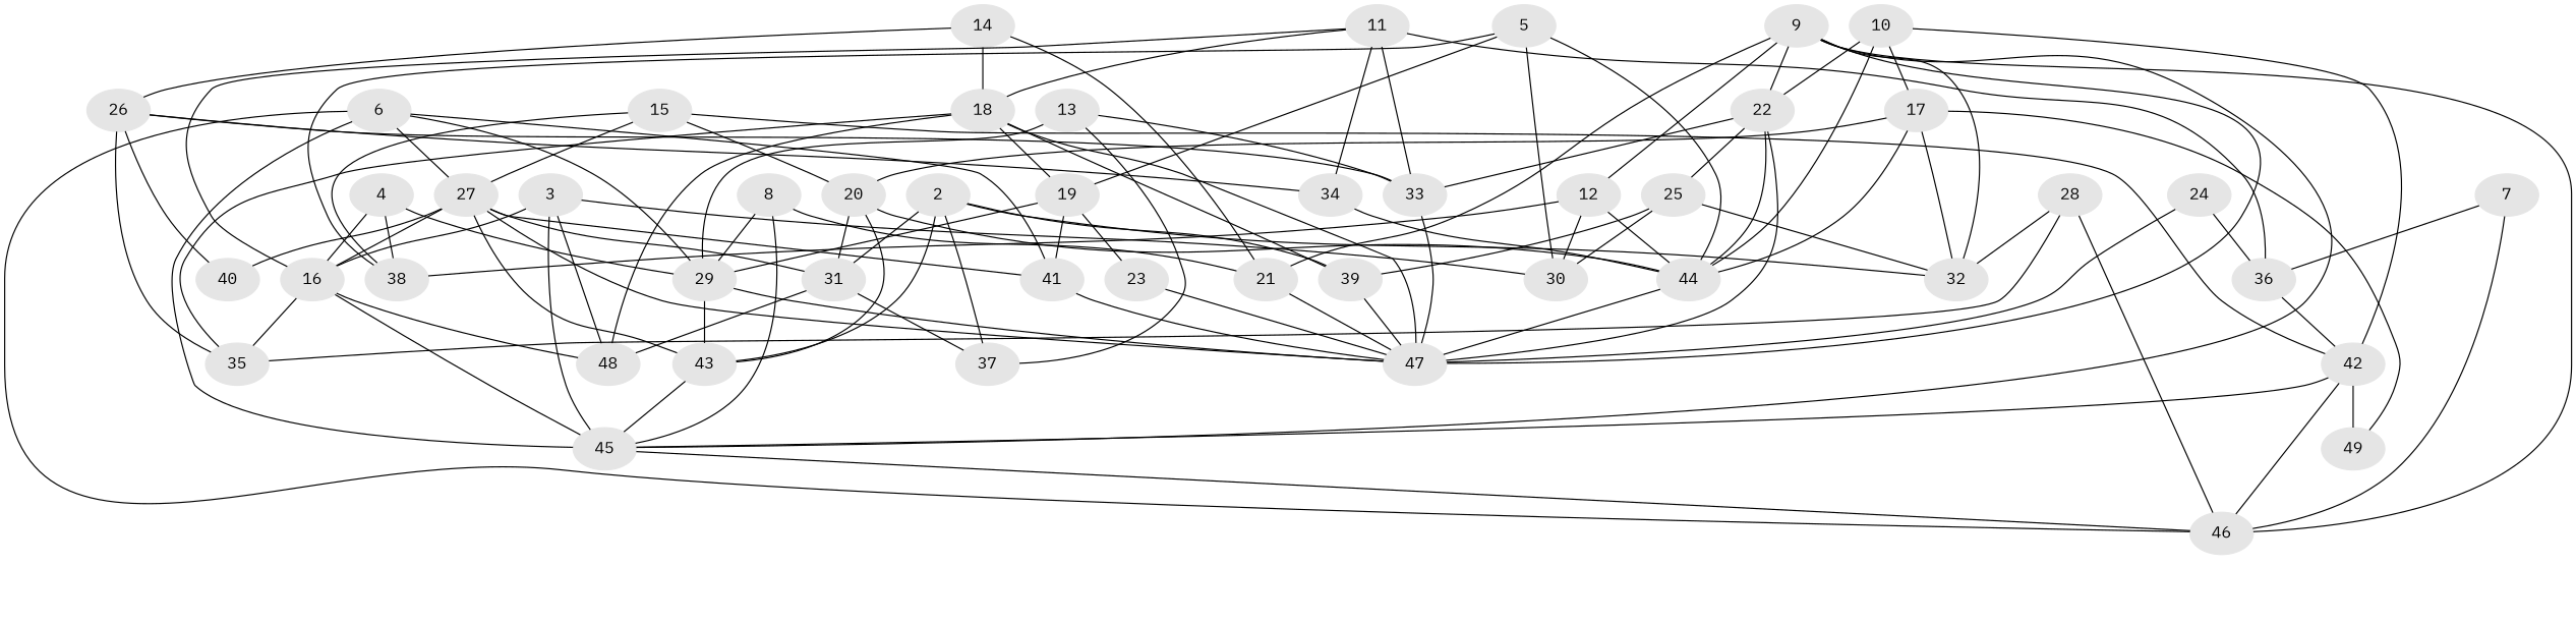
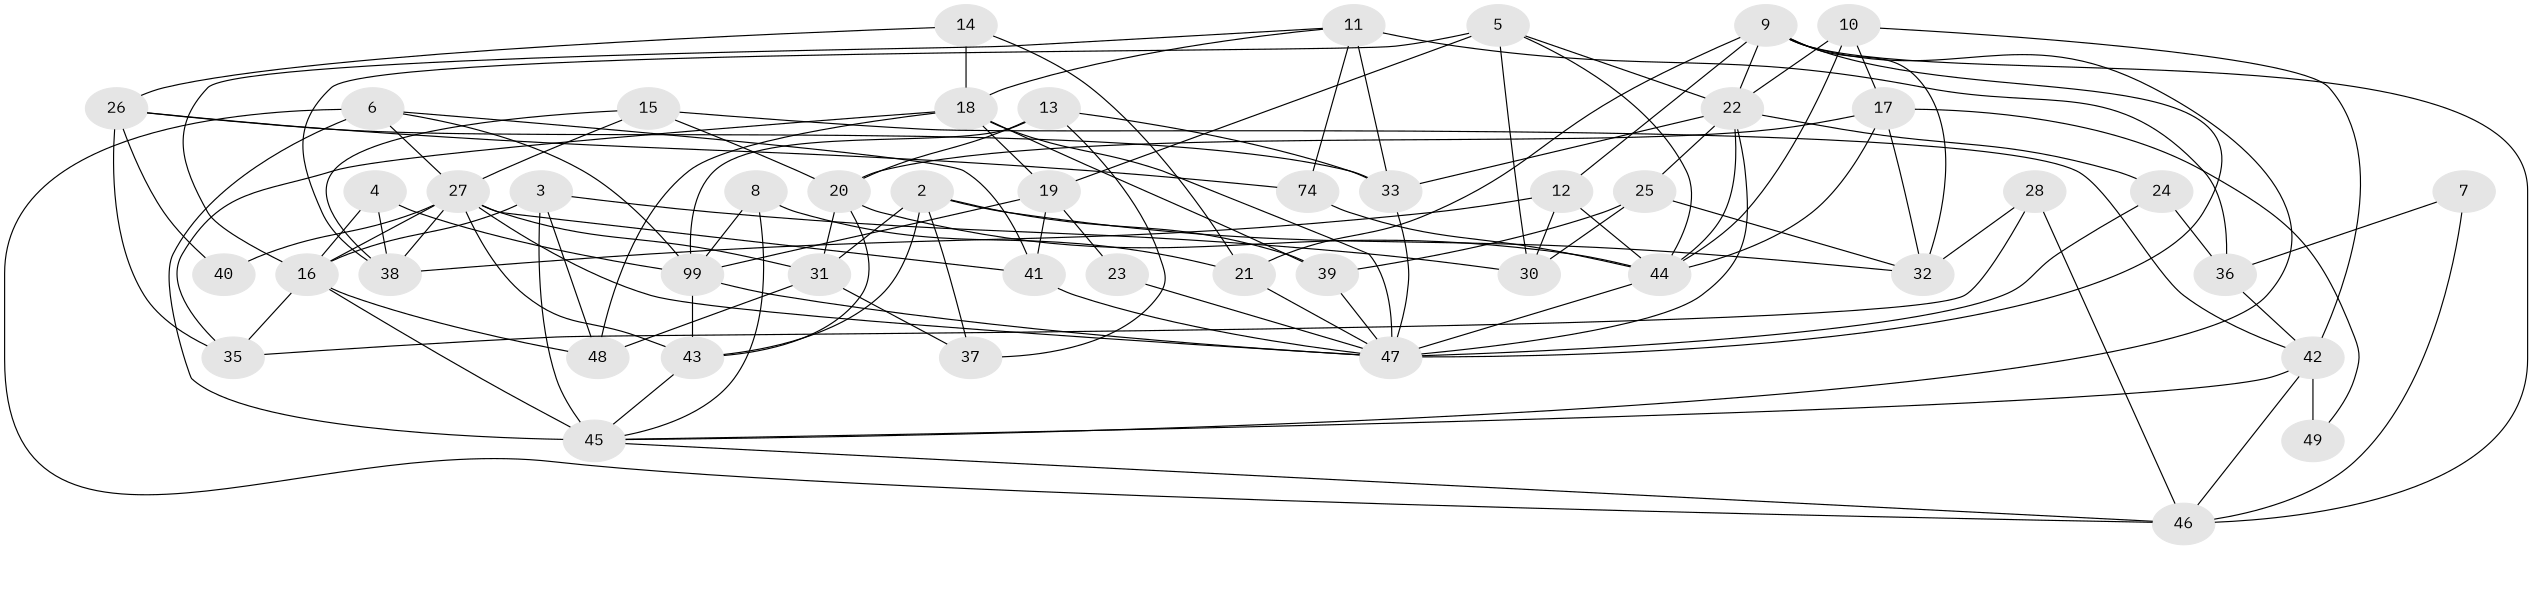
  graph {
    fontname="IBM Plex Mono"
    node [color=gray90 fontname="IBM Plex Mono" style=filled]
    edge [fontname="IBM Plex Mono" weight=1.0]
    2
    31
    32
    37
    39
    43
    14
    21
    18
    26
    48
    47
    45
    3
    16
    30
    35
    46
    4
-   29
+   29 [label=99]
    38
    5
    19
    22
    44
    41
    23
    33
    24
    25
    6
    27
    40
    7
    36
    42
    8
    9
    12
    10
    17
    49
    20
    11
-   34
+   34 [label=74]
    13
    15
    28
    2 -- 31
    2 -- 32
    2 -- 37
    2 -- 39
    2 -- 43
    31 -- 37
    31 -- 48
    39 -- 47
    43 -- 45
    14 -- 21
    14 -- 18
    14 -- 26
    21 -- 47
    18 -- 39
    18 -- 48
    18 -- 47
    18 -- 35
    18 -- 19
    26 -- 35
    26 -- 33
    26 -- 40
    26 -- 34
    45 -- 46
    3 -- 48
    3 -- 45 [weight=2.0]
    3 -- 16
    3 -- 30
    16 -- 48
    16 -- 45
    16 -- 35
    4 -- 16
    4 -- 29
    4 -- 38
    29 -- 43
    29 -- 47
    5 -- 30
    5 -- 38
    5 -- 19
+   5 -- 22
    5 -- 44
    19 -- 29
    19 -- 41
    19 -- 23
    22 -- 47
    22 -- 44
    22 -- 33
+   22 -- 24
    22 -- 25
    44 -- 47 [weight=2.0]
    41 -- 47
    23 -- 47
    33 -- 47
    24 -- 47
    24 -- 36
    25 -- 32
    25 -- 39
    25 -- 30
    6 -- 45 [weight=2.0]
    6 -- 46
    6 -- 29
    6 -- 41
    6 -- 27
    27 -- 31
    27 -- 43
    27 -- 47
    27 -- 16
+   27 -- 38
    27 -- 41
    27 -- 40
    7 -- 46
    7 -- 36
    36 -- 42
    42 -- 45
    42 -- 46
    42 -- 49 [weight=2.0]
    8 -- 21
    8 -- 45
    8 -- 29
    9 -- 32
    9 -- 21
    9 -- 47
    9 -- 45
    9 -- 46
    9 -- 22
    9 -- 12
    12 -- 30
    12 -- 38
    12 -- 44
    10 -- 22
    10 -- 44 [weight=2.0]
    10 -- 42
    10 -- 17
    17 -- 32
    17 -- 44
    17 -- 49
    17 -- 20
    20 -- 31
    20 -- 43
    20 -- 44
    11 -- 18
    11 -- 16
    11 -- 33
    11 -- 36 [weight=2.0]
    11 -- 34
    34 -- 44
    13 -- 37
    13 -- 29
    13 -- 33
+   13 -- 20
    15 -- 38
    15 -- 27
    15 -- 42
    15 -- 20
    28 -- 32
    28 -- 35
    28 -- 46
  }
